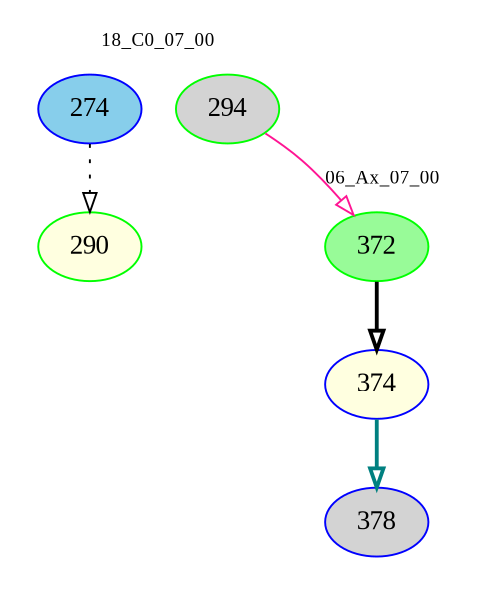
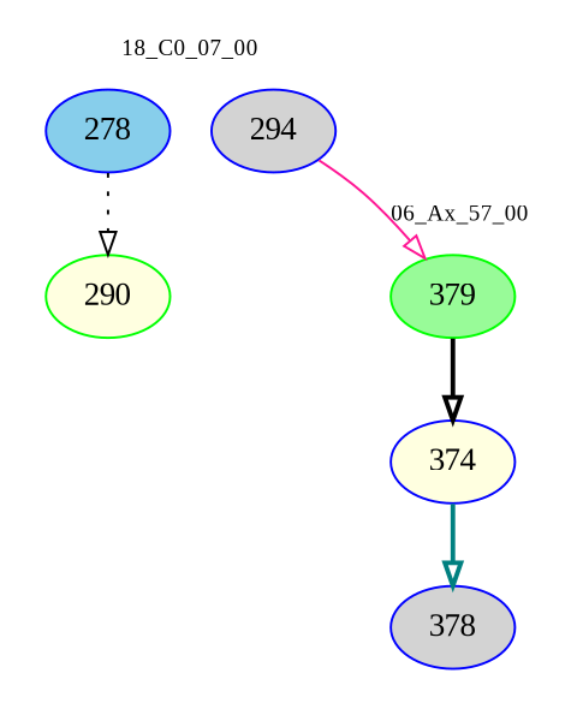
  digraph {
    fontname="Liberation Serif"
    node [color=green fillcolor=lightyellow fontname="Liberation Serif" style=filled]
    edge [arrowhead=onormal color=black fontname="Liberation Serif" style=bold]
-   n1 [fillcolor=palegreen label=372]
+   n1 [fillcolor=palegreen label=379]
    n2 [color=blue label=374]
    n3 [color=blue fillcolor=lightgrey label=378]
-   n4 [fillcolor=lightgrey label=294]
-   n5 [color=blue fillcolor=skyblue label=274]
+   n4 [color=blue fillcolor=lightgrey label=294]
+   n5 [color=blue fillcolor=skyblue label=278]
    n6 [label=290]
    subgraph cluster_1 {
      color=white
      fontsize=10
-     label="06_Ax_07_00"
+     label="06_Ax_57_00"
      n1
      n2
      n3
    }
    subgraph cluster_2 {
      color=white
      fontsize=10
      label="18_C0_07_00"
      n4
      n5
      n6
    }
    n1 -> n2
    n2 -> n3 [color=teal]
    n4 -> n1 [color=deeppink style=solid]
    n5 -> n6 [style=dotted]
  }
